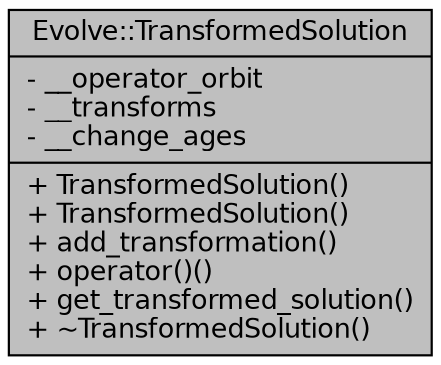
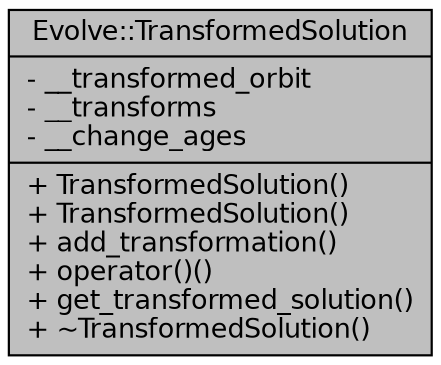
  digraph {
-   n1 [color=black fillcolor=grey75 fontcolor=black fontname=Helvetica fontsize=12 height=0.2 label="{Evolve::TransformedSolution\n|- __operator_orbit\l- __transforms\l- __change_ages\l|+ TransformedSolution()\l+ TransformedSolution()\l+ add_transformation()\l+ operator()()\l+ get_transformed_solution()\l+ ~TransformedSolution()\l}" shape=record style=filled width=0.4]
+   n1 [color=black fillcolor=grey75 fontcolor=black fontname=Helvetica fontsize=12 height=0.2 label="{Evolve::TransformedSolution\n|- __transformed_orbit\l- __transforms\l- __change_ages\l|+ TransformedSolution()\l+ TransformedSolution()\l+ add_transformation()\l+ operator()()\l+ get_transformed_solution()\l+ ~TransformedSolution()\l}" shape=record style=filled width=0.4]
  }
